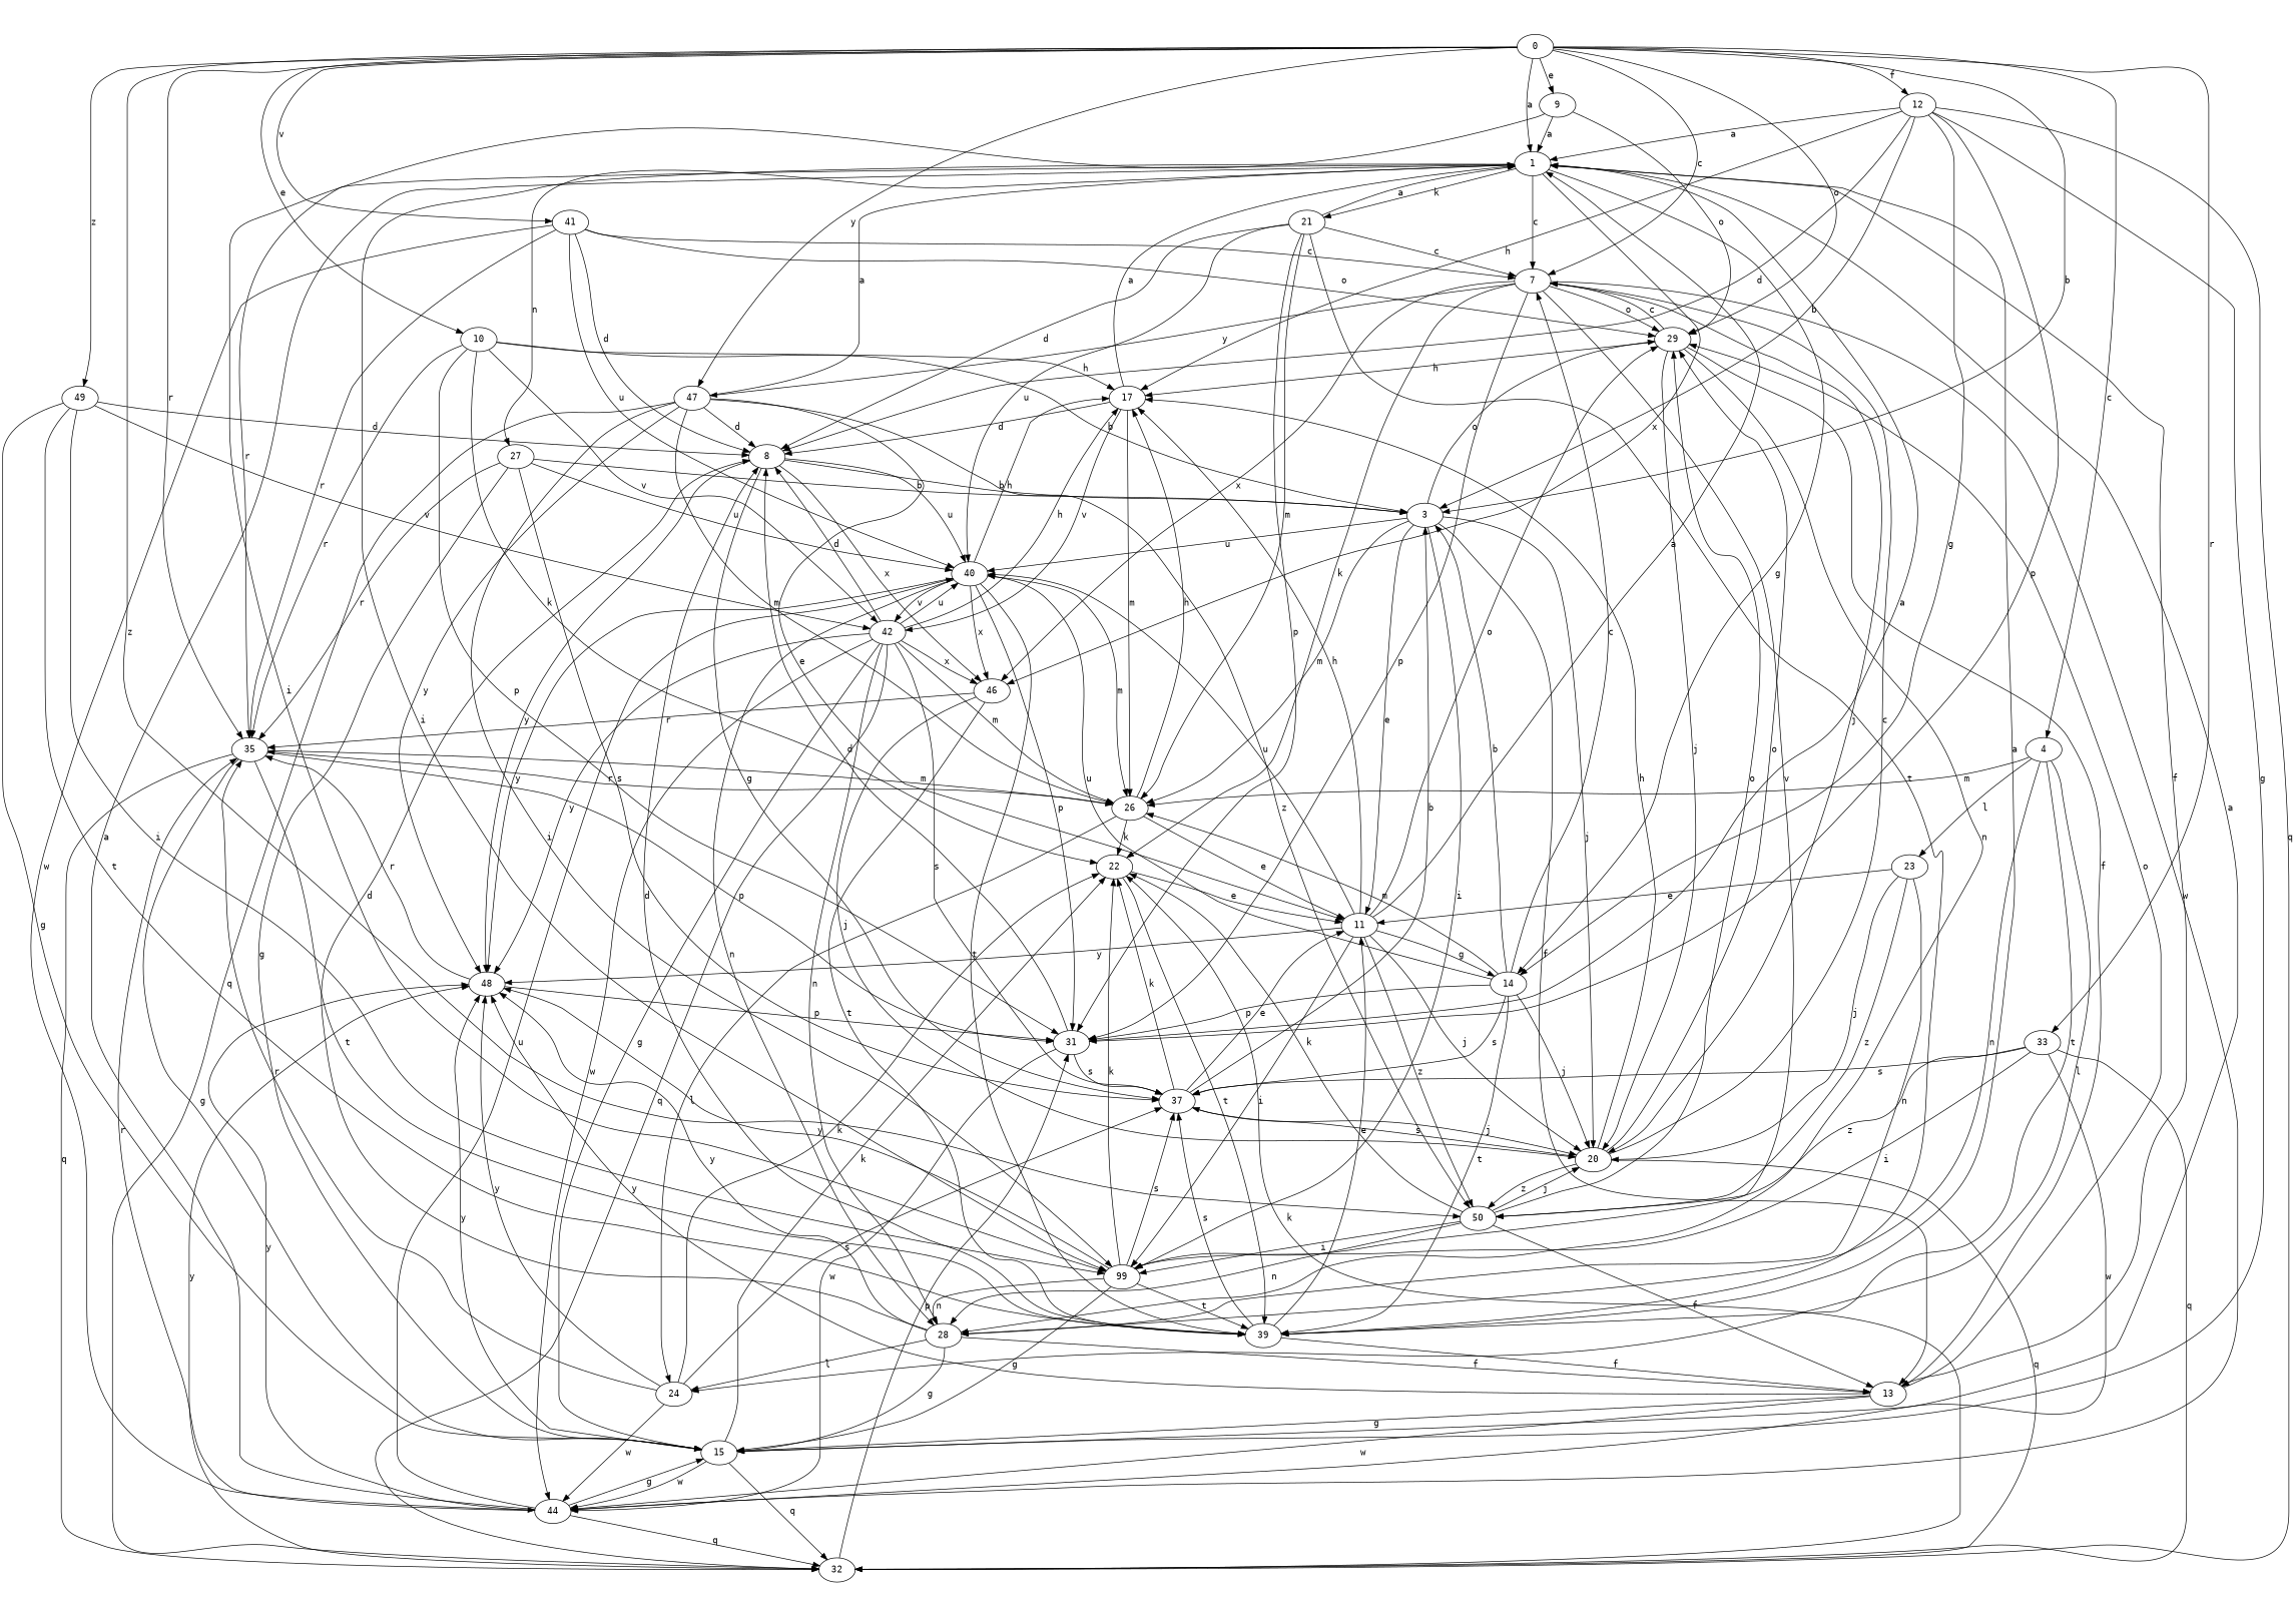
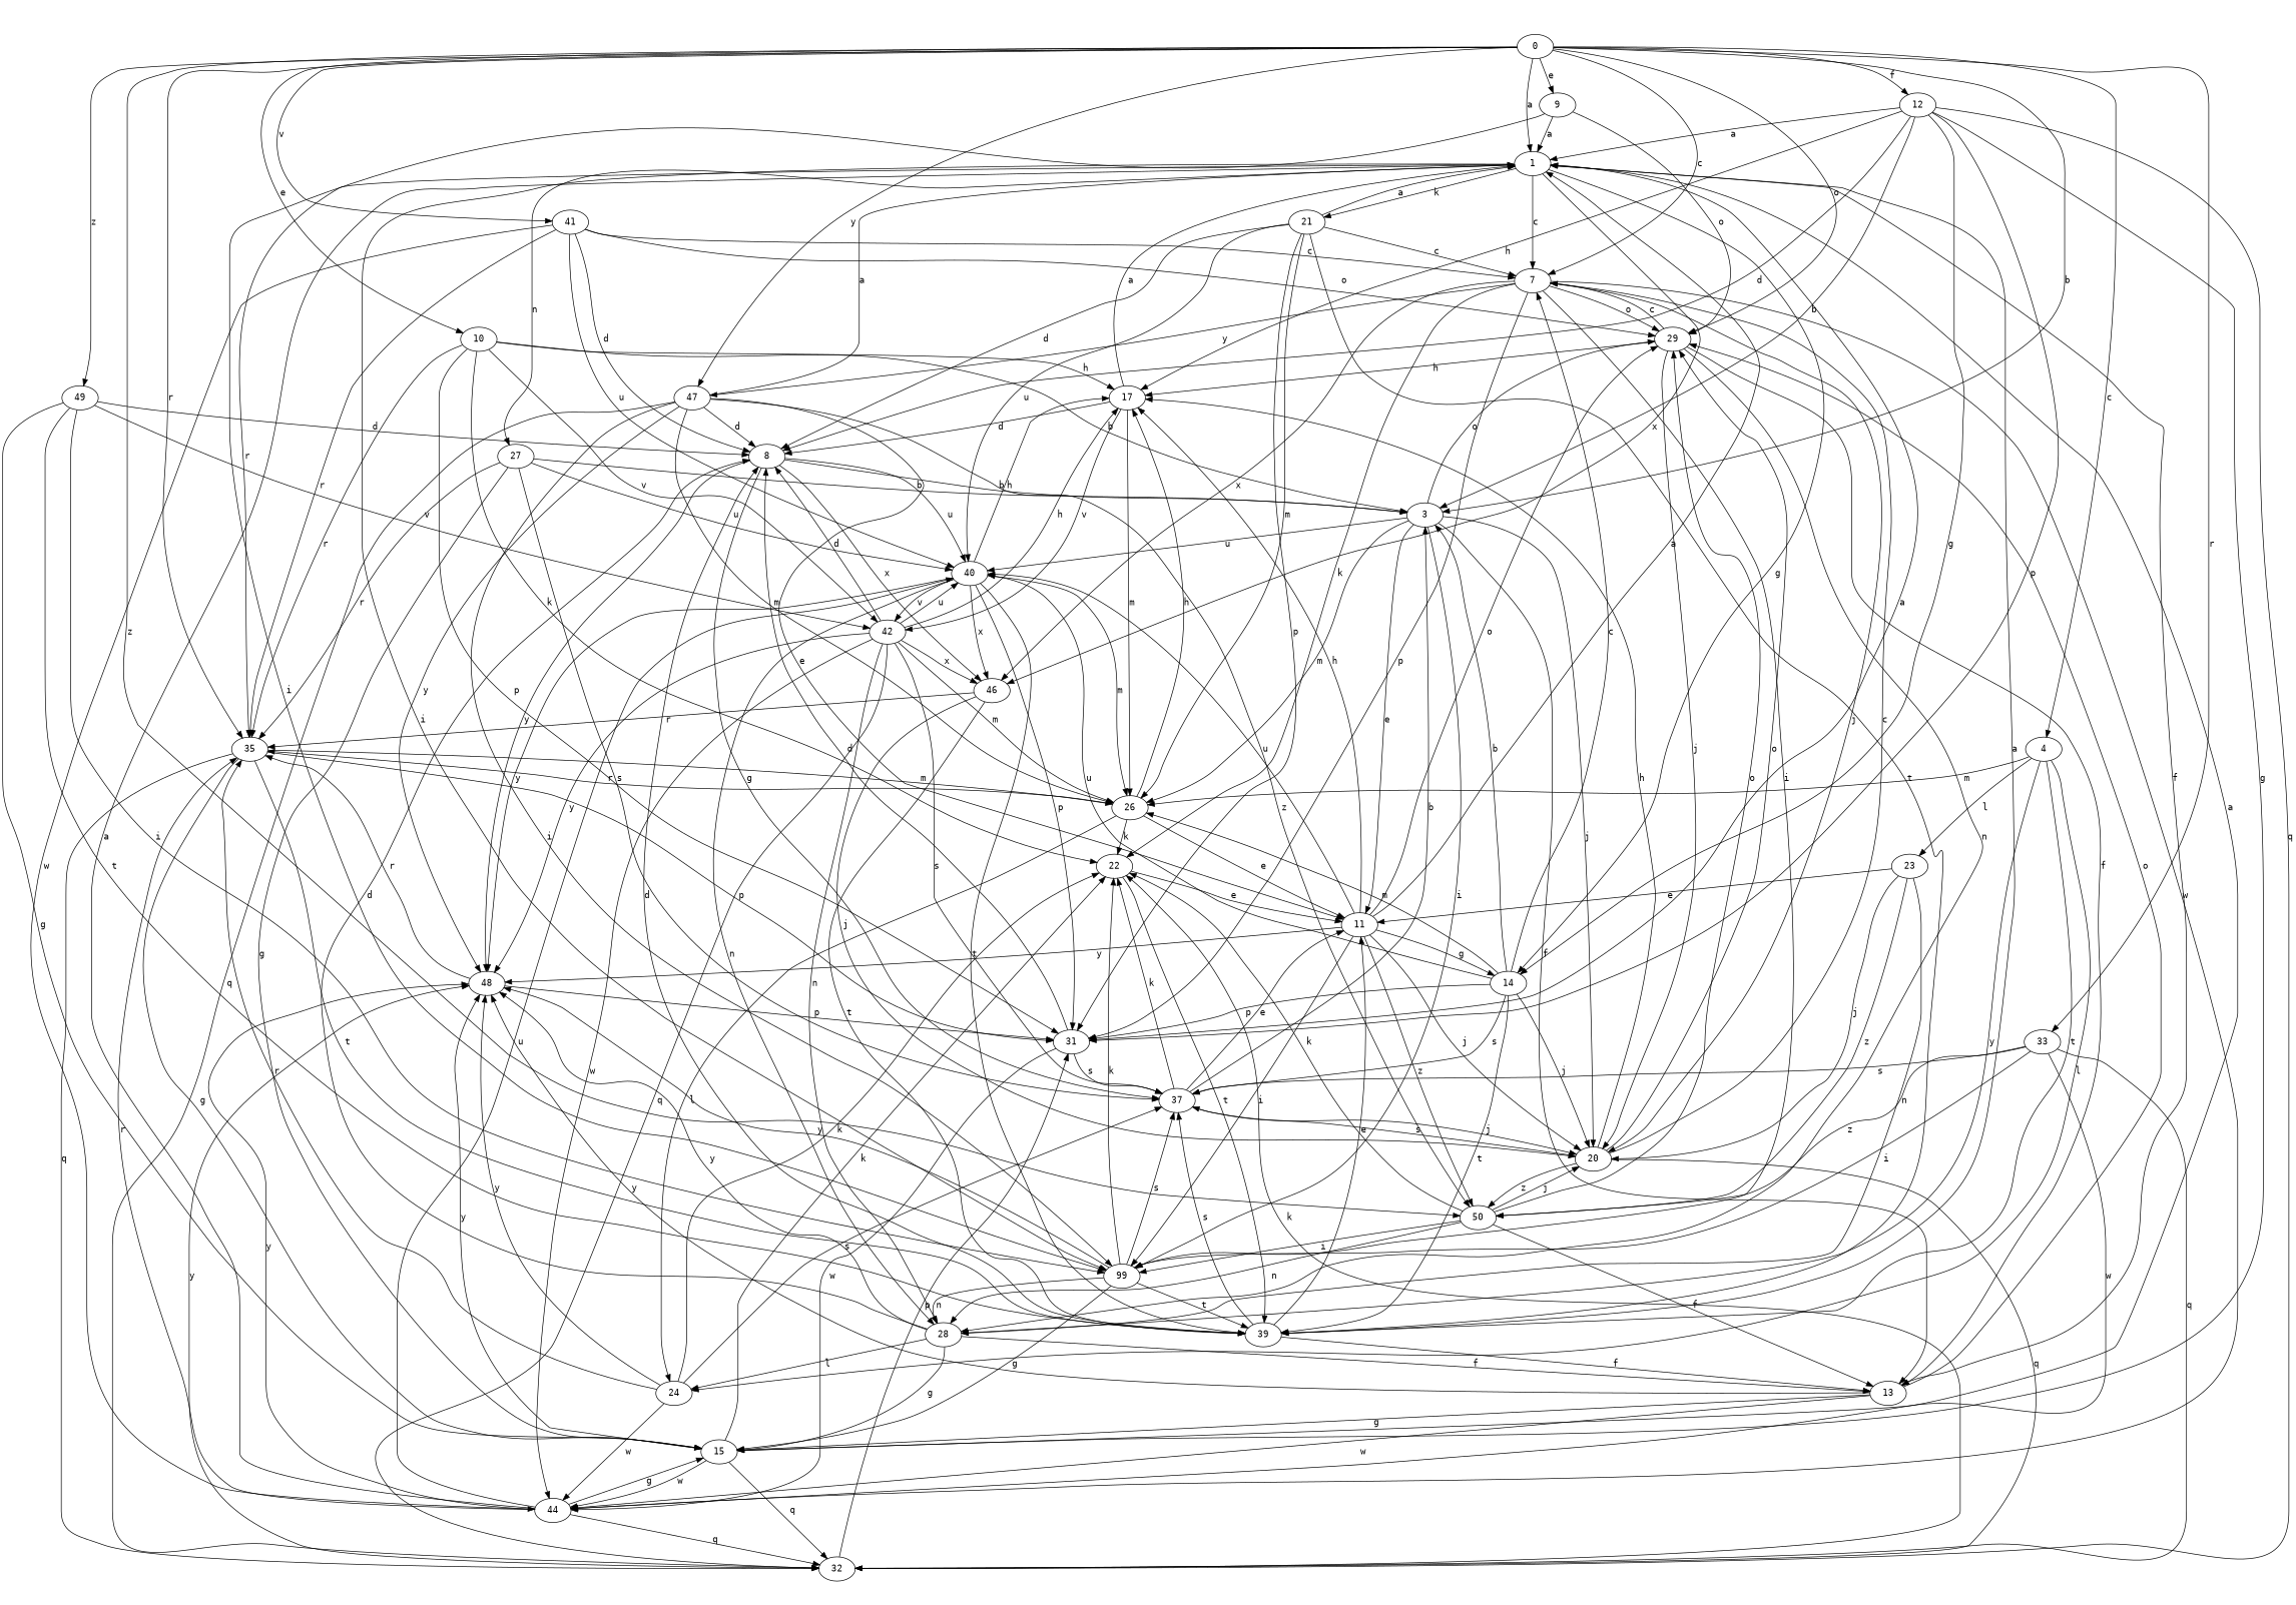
  strict digraph {
    fontname="DejaVu Sans Mono"
    node [fontname="DejaVu Sans Mono"]
    edge [fontname="DejaVu Sans Mono"]
    0
    1
    3
    4
    7
    9
    10
    12
    29
    33
    35
    41
    47
    49
    50
    13
    14
    n18 [label=99]
    21
    27
    46
    11
    20
    26
    40
    23
    24
    28
    39
    22
    31
    44
    17
    42
    8
    15
    32
    37
    48
    0 -> 1 [label=a]
    0 -> 3 [label=b]
    0 -> 4 [label=c]
    0 -> 7 [label=c]
    0 -> 9 [label=e]
    0 -> 10 [label=e]
    0 -> 12 [label=f]
    0 -> 29 [label=o]
    0 -> 33 [label=r]
    0 -> 35 [label=r]
    0 -> 41 [label=v]
    0 -> 47 [label=y]
    0 -> 49 [label=z]
    0 -> 50 [label=z]
    1 -> 7 [label=c]
    1 -> 35 [label=r]
    1 -> 13 [label=f]
    1 -> 14 [label=g]
    1 -> n18 [label=i]
    1 -> 21 [label=k]
    1 -> 27 [label=n]
    1 -> 46 [label=x]
    3 -> 29 [label=o]
    3 -> 13 [label=f]
    3 -> n18 [label=i]
    3 -> 11 [label=e]
    3 -> 20 [label=j]
    3 -> 26 [label=m]
    3 -> 40 [label=u]
    4 -> 26 [label=m]
    4 -> 23 [label=l]
    4 -> 24 [label=l]
-   4 -> 28 [label=n]
+   4 -> 28 [label=y]
    4 -> 39 [label=t]
    7 -> 29 [label=o]
    7 -> 47 [label=y]
-   7 -> n18 [label=v]
+   7 -> n18 [label=i]
    7 -> 46 [label=x]
    7 -> 20 [label=j]
    7 -> 22 [label=k]
    7 -> 31 [label=p]
    7 -> 44 [label=w]
    9 -> 1 [label=a]
    9 -> 29 [label=o]
    9 -> n18 [label=i]
    10 -> 3 [label=b]
    10 -> 35 [label=r]
    10 -> 22 [label=k]
    10 -> 31 [label=p]
    10 -> 17 [label=h]
    10 -> 42 [label=v]
    12 -> 1 [label=a]
    12 -> 3 [label=b]
    12 -> 14 [label=g]
    12 -> 31 [label=p]
    12 -> 17 [label=h]
    12 -> 8 [label=d]
    12 -> 15 [label=g]
    12 -> 32 [label=q]
    29 -> 7 [label=c]
    29 -> 13 [label=f]
    29 -> 20 [label=j]
    29 -> 28 [label=n]
    29 -> 17 [label=h]
    33 -> 50 [label=z]
    33 -> n18 [label=i]
    33 -> 44 [label=w]
    33 -> 32 [label=q]
    33 -> 37 [label=s]
    35 -> 26 [label=m]
    35 -> 39 [label=t]
    35 -> 31 [label=p]
    35 -> 15 [label=g]
    35 -> 32 [label=q]
    41 -> 7 [label=c]
    41 -> 29 [label=o]
    41 -> 35 [label=r]
    41 -> 40 [label=u]
    41 -> 44 [label=w]
    41 -> 8 [label=d]
    47 -> 1 [label=a]
    47 -> 50 [label=z]
    47 -> n18 [label=i]
    47 -> 11 [label=e]
    47 -> 26 [label=m]
    47 -> 8 [label=d]
    47 -> 32 [label=q]
    47 -> 48 [label=y]
    49 -> n18 [label=i]
    49 -> 39 [label=t]
    49 -> 42 [label=v]
    49 -> 8 [label=d]
    49 -> 15 [label=g]
    50 -> 29 [label=o]
    50 -> 13 [label=f]
    50 -> n18 [label=i]
    50 -> 20 [label=j]
    50 -> 28 [label=n]
    50 -> 22 [label=k]
    13 -> 29 [label=o]
    13 -> 44 [label=w]
    13 -> 15 [label=g]
    13 -> 48 [label=y]
    14 -> 3 [label=b]
    14 -> 7 [label=c]
    14 -> 20 [label=j]
    14 -> 26 [label=m]
    14 -> 40 [label=u]
    14 -> 39 [label=t]
    14 -> 31 [label=p]
    14 -> 37 [label=s]
    n18 -> 28 [label=n]
    n18 -> 39 [label=t]
    n18 -> 22 [label=k]
    n18 -> 15 [label=g]
    n18 -> 37 [label=s]
    n18 -> 48 [label=y]
    21 -> 1 [label=a]
    21 -> 7 [label=c]
    21 -> 26 [label=m]
    21 -> 40 [label=u]
    21 -> 39 [label=t]
    21 -> 31 [label=p]
    21 -> 8 [label=d]
    27 -> 3 [label=b]
    27 -> 35 [label=r]
    27 -> 40 [label=u]
    27 -> 15 [label=g]
    27 -> 37 [label=s]
    46 -> 35 [label=r]
    46 -> 20 [label=j]
    46 -> 39 [label=t]
    11 -> 1 [label=a]
    11 -> 29 [label=o]
    11 -> 50 [label=z]
    11 -> 14 [label=g]
    11 -> n18 [label=i]
    11 -> 20 [label=j]
    11 -> 40 [label=u]
    11 -> 17 [label=h]
    11 -> 48 [label=y]
    20 -> 7 [label=c]
    20 -> 29 [label=o]
    20 -> 50 [label=z]
    20 -> 17 [label=h]
    20 -> 32 [label=q]
    20 -> 37 [label=s]
    26 -> 35 [label=r]
    26 -> 11 [label=e]
    26 -> 24 [label=l]
    26 -> 22 [label=k]
    26 -> 17 [label=h]
    40 -> 46 [label=x]
    40 -> 26 [label=m]
    40 -> 28 [label=n]
    40 -> 39 [label=t]
    40 -> 31 [label=p]
    40 -> 17 [label=h]
    40 -> 42 [label=v]
    40 -> 48 [label=y]
    23 -> 50 [label=z]
    23 -> 11 [label=e]
    23 -> 20 [label=j]
    23 -> 28 [label=n]
    24 -> 35 [label=r]
    24 -> 22 [label=k]
    24 -> 44 [label=w]
    24 -> 37 [label=s]
    24 -> 48 [label=y]
    28 -> 13 [label=f]
    28 -> 24 [label=l]
    28 -> 8 [label=d]
    28 -> 15 [label=g]
    28 -> 48 [label=y]
    39 -> 1 [label=a]
    39 -> 13 [label=f]
    39 -> 11 [label=e]
    39 -> 8 [label=d]
    39 -> 37 [label=s]
    22 -> 11 [label=e]
    22 -> 39 [label=t]
    31 -> 1 [label=a]
    31 -> 44 [label=w]
    31 -> 8 [label=d]
    31 -> 37 [label=s]
    44 -> 1 [label=a]
    44 -> 35 [label=r]
    44 -> 40 [label=u]
    44 -> 15 [label=g]
    44 -> 32 [label=q]
    44 -> 48 [label=y]
    17 -> 1 [label=a]
    17 -> 26 [label=m]
    17 -> 42 [label=v]
    17 -> 8 [label=d]
    42 -> 46 [label=x]
    42 -> 26 [label=m]
    42 -> 40 [label=u]
    42 -> 28 [label=n]
    42 -> 44 [label=w]
    42 -> 17 [label=h]
    42 -> 8 [label=d]
-   42 -> 15 [label=g]
    42 -> 32 [label=q]
    42 -> 37 [label=s]
    42 -> 48 [label=y]
    8 -> 3 [label=b]
    8 -> 46 [label=x]
    8 -> 40 [label=u]
    8 -> 37 [label=g]
    8 -> 48 [label=y]
    15 -> 1 [label=a]
    15 -> 22 [label=k]
    15 -> 44 [label=w]
    15 -> 32 [label=q]
    15 -> 48 [label=y]
    32 -> 22 [label=k]
    32 -> 31 [label=p]
    32 -> 48 [label=y]
    37 -> 3 [label=b]
    37 -> 11 [label=e]
    37 -> 20 [label=j]
    37 -> 22 [label=k]
    48 -> 35 [label=r]
    48 -> 31 [label=p]
  }
